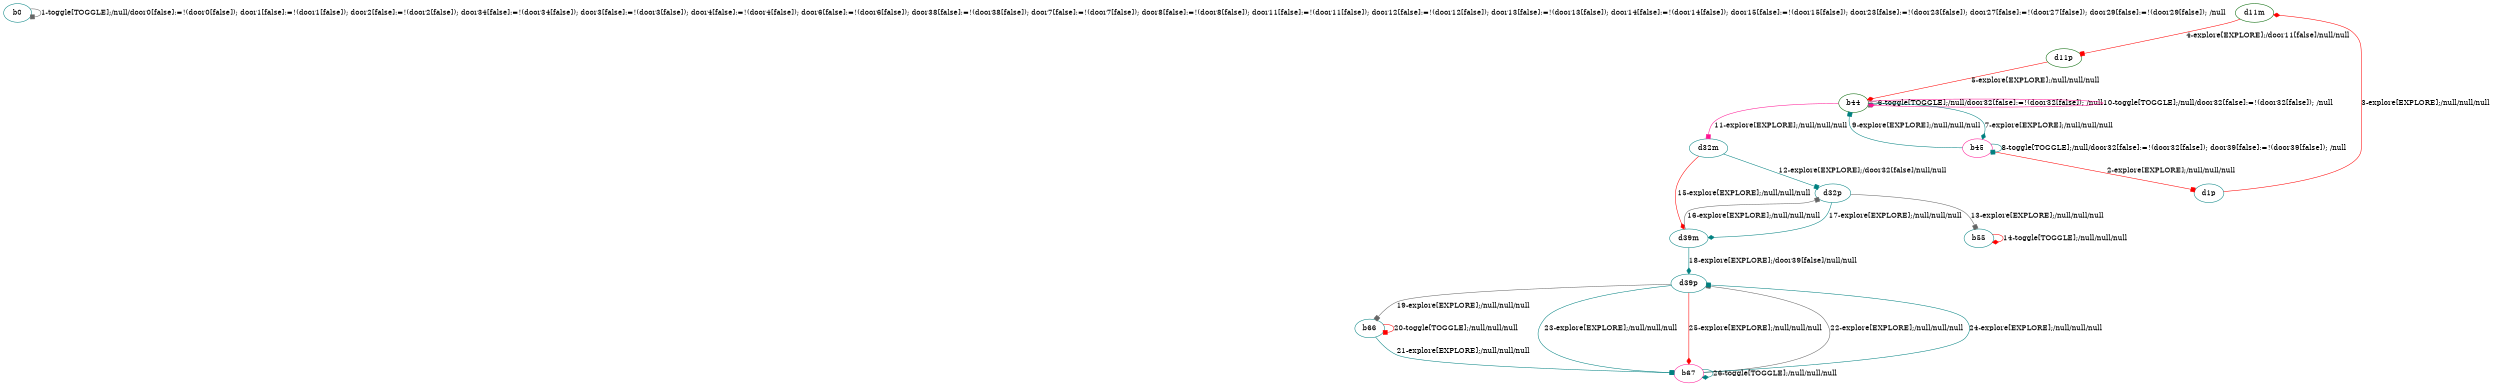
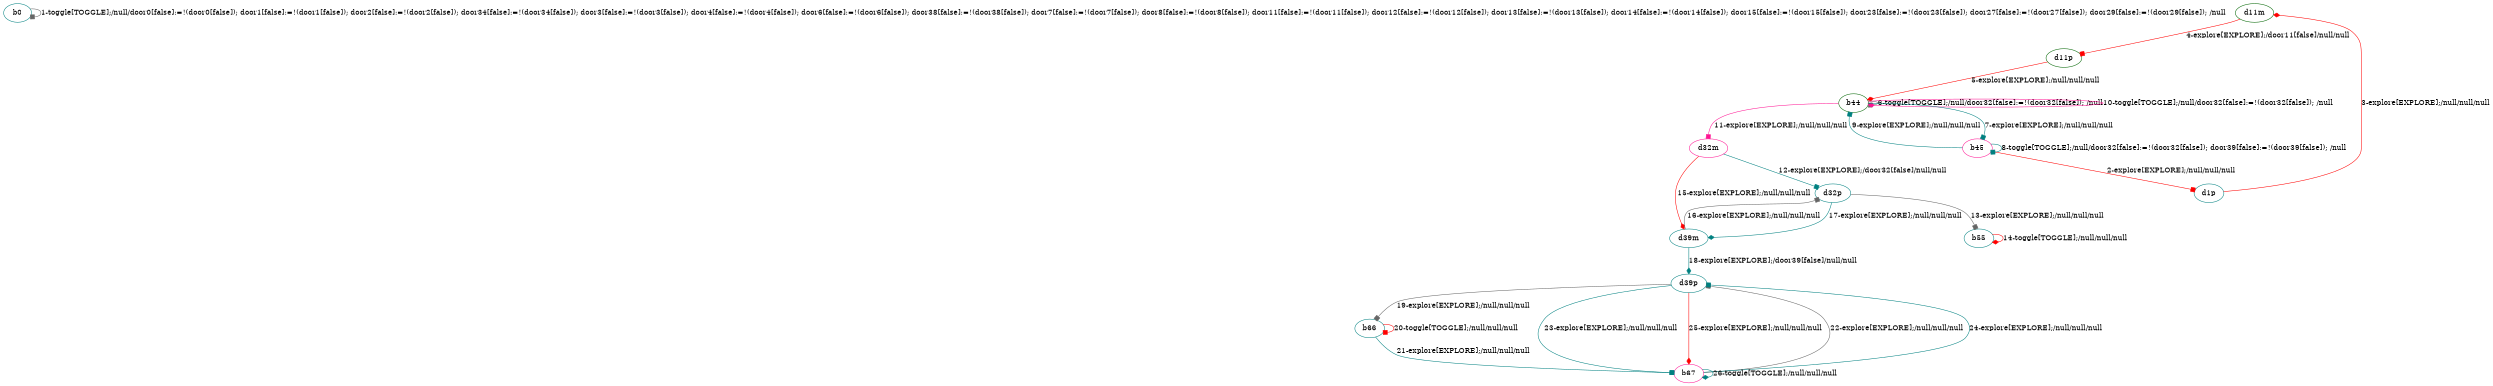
  digraph {
    node [color=teal]
    edge [arrowhead=box color=teal]
    b0
    d11m [color=darkgreen]
    d1p
    d11p [color=darkgreen]
    b44 [color=darkgreen]
    b45 [color=deeppink]
-   d32m
+   d32m [color=deeppink]
    d32p
    d39m
    b55
    d39p
    b66
    b67 [color=deeppink]
    b0 -> b0 [color=gray40 label="1-toggle[TOGGLE];/null/door0[false]:=!(door0[false]); door1[false]:=!(door1[false]); door2[false]:=!(door2[false]); door34[false]:=!(door34[false]); door3[false]:=!(door3[false]); door4[false]:=!(door4[false]); door6[false]:=!(door6[false]); door38[false]:=!(door38[false]); door7[false]:=!(door7[false]); door8[false]:=!(door8[false]); door11[false]:=!(door11[false]); door12[false]:=!(door12[false]); door13[false]:=!(door13[false]); door14[false]:=!(door14[false]); door15[false]:=!(door15[false]); door23[false]:=!(door23[false]); door27[false]:=!(door27[false]); door29[false]:=!(door29[false]); /null"]
    d11m -> d11p [color=red label="4-explore[EXPLORE];/door11[false]/null/null"]
    d1p -> d11m [arrowhead=diamond color=red label="3-explore[EXPLORE];/null/null/null"]
    d11p -> b44 [arrowhead=diamond color=red label="5-explore[EXPLORE];/null/null/null"]
    b44 -> b44 [color=gray40 label="6-toggle[TOGGLE];/null/door32[false]:=!(door32[false]); /null"]
    b44 -> b44 [arrowhead=diamond color=deeppink label="10-toggle[TOGGLE];/null/door32[false]:=!(door32[false]); /null"]
-   b44 -> b45 [arrowhead=diamond label="7-explore[EXPLORE];/null/null/null"]
+   b44 -> b45 [label="7-explore[EXPLORE];/null/null/null"]
    b44 -> d32m [color=deeppink label="11-explore[EXPLORE];/null/null/null"]
    b45 -> d1p [color=red label="2-explore[EXPLORE];/null/null/null"]
    b45 -> b44 [label="9-explore[EXPLORE];/null/null/null"]
    b45 -> b45 [label="8-toggle[TOGGLE];/null/door32[false]:=!(door32[false]); door39[false]:=!(door39[false]); /null"]
    d32m -> d32p [label="12-explore[EXPLORE];/door32[false]/null/null"]
    d32m -> d39m [arrowhead=diamond color=red label="15-explore[EXPLORE];/null/null/null"]
    d32p -> d39m [arrowhead=diamond label="17-explore[EXPLORE];/null/null/null"]
    d32p -> b55 [color=gray40 label="13-explore[EXPLORE];/null/null/null"]
    d39m -> d32p [color=gray40 label="16-explore[EXPLORE];/null/null/null"]
    d39m -> d39p [arrowhead=diamond label="18-explore[EXPLORE];/door39[false]/null/null"]
    b55 -> b55 [arrowhead=diamond color=red label="14-toggle[TOGGLE];/null/null/null"]
    d39p -> b66 [color=gray40 label="19-explore[EXPLORE];/null/null/null"]
    d39p -> b67 [label="23-explore[EXPLORE];/null/null/null"]
    d39p -> b67 [arrowhead=diamond color=red label="25-explore[EXPLORE];/null/null/null"]
    b66 -> b66 [color=red label="20-toggle[TOGGLE];/null/null/null"]
    b66 -> b67 [label="21-explore[EXPLORE];/null/null/null"]
    b67 -> d39p [color=gray40 label="22-explore[EXPLORE];/null/null/null"]
    b67 -> d39p [label="24-explore[EXPLORE];/null/null/null"]
    b67 -> b67 [arrowhead=diamond label="26-toggle[TOGGLE];/null/null/null"]
  }
